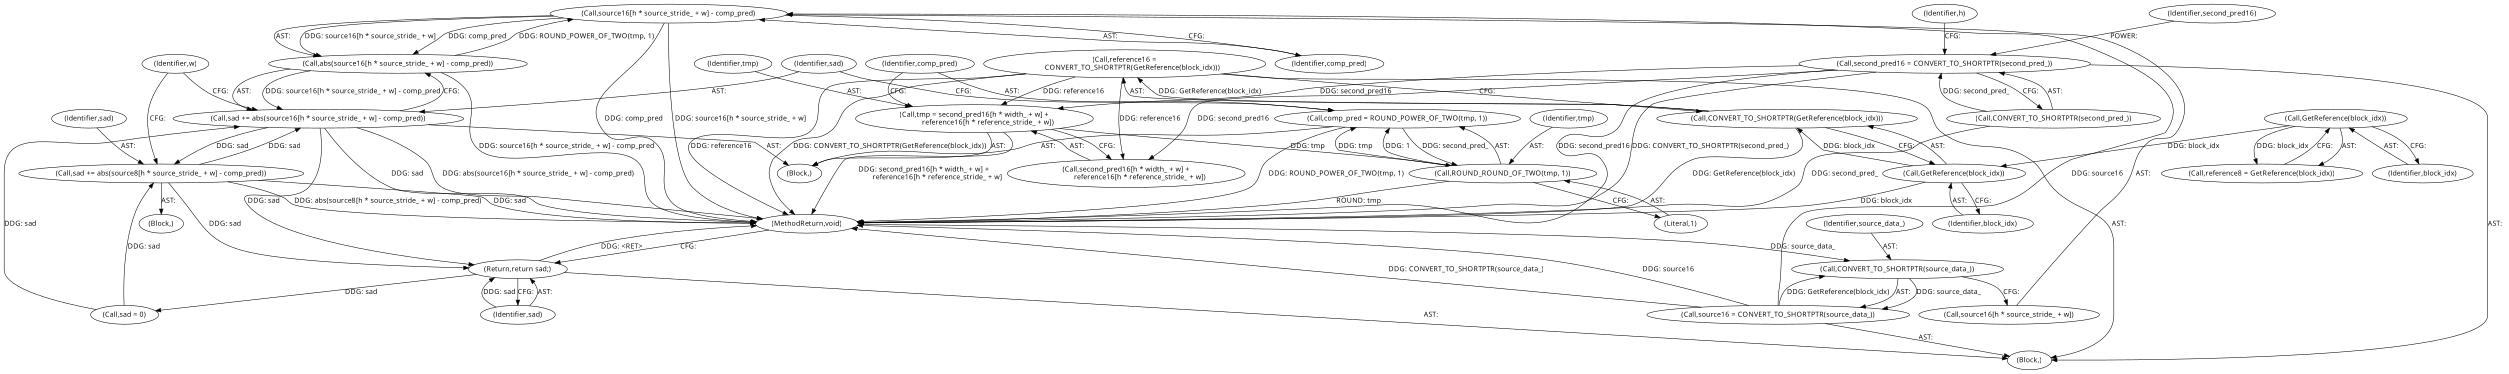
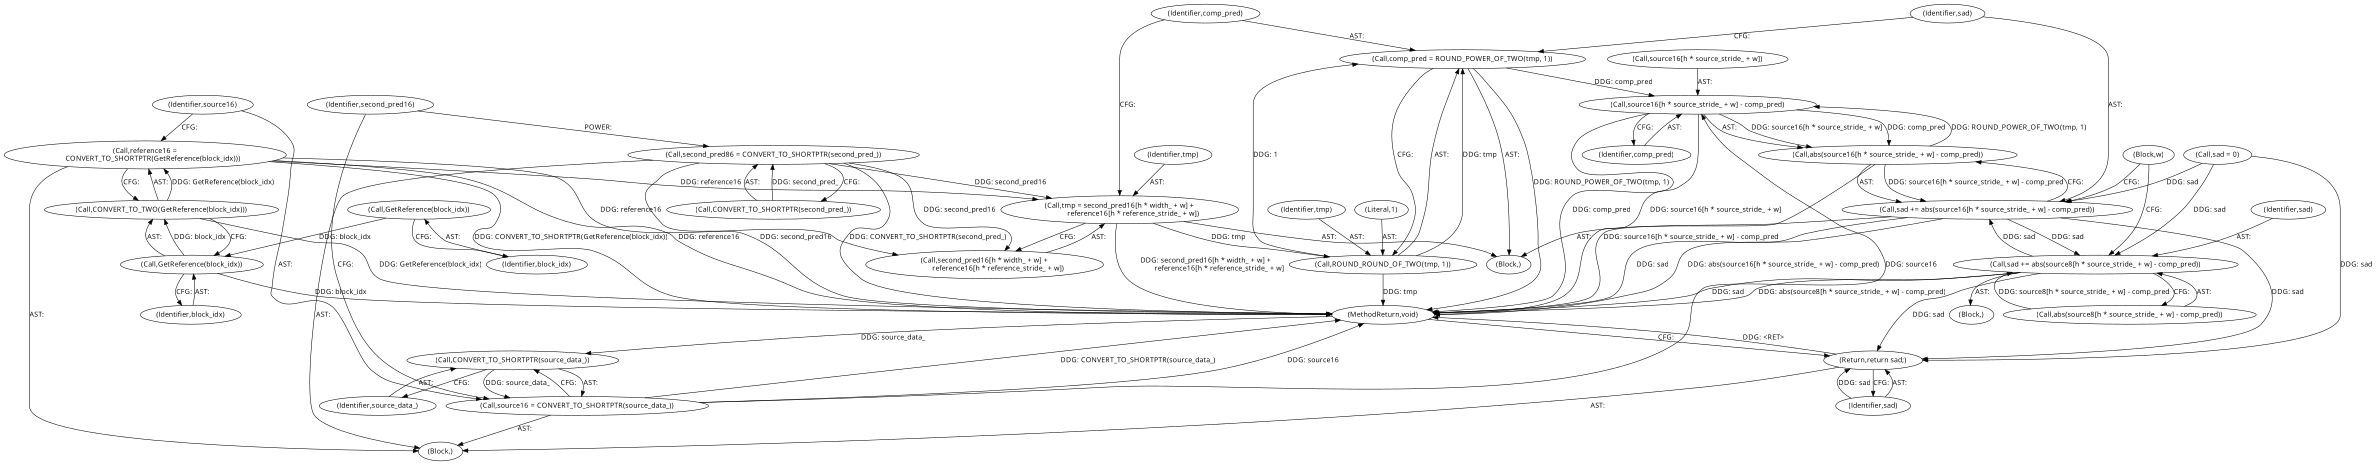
  digraph {
    fontname="Open Sans"
    node [fontname="Open Sans"]
    edge [fontname="Open Sans"]
    n1 [label="(Call,source16[h * source_stride_ + w] - comp_pred)"]
    n2 [label="(Call,abs(source16[h * source_stride_ + w] - comp_pred))"]
    n3 [label="(MethodReturn,void)"]
    n4 [label="(Identifier,comp_pred)"]
    n5 [label="(Call,sad += abs(source16[h * source_stride_ + w] - comp_pred))"]
    n6 [label="(Call,CONVERT_TO_SHORTPTR(source_data_))"]
    n7 [label="(Return,return sad;)"]
    n8 [label="(Call,source16 = CONVERT_TO_SHORTPTR(source_data_))"]
    n9 [label="(Block,)"]
    n10 [label="(Identifier,source_data_)"]
    n11 [label="(Call,comp_pred = ROUND_POWER_OF_TWO(tmp, 1))"]
    n12 [label="(Call,ROUND_ROUND_OF_TWO(tmp, 1))"]
    n13 [label="(Block,)"]
    n14 [label="(Literal,1)"]
    n15 [label="(Call,tmp = second_pred16[h * width_ + w] +\n              reference16[h * reference_stride_ + w])"]
    n16 [label="(Call,second_pred16[h * width_ + w] +\n              reference16[h * reference_stride_ + w])"]
-   n17 [label="(Call,second_pred16 = CONVERT_TO_SHORTPTR(second_pred_))"]
+   n17 [label="(Call,second_pred86 = CONVERT_TO_SHORTPTR(second_pred_))"]
    n18 [label="(Call,CONVERT_TO_SHORTPTR(second_pred_))"]
    n19 [label="(Call,reference16 =\n        CONVERT_TO_SHORTPTR(GetReference(block_idx)))"]
-   n20 [label="(Call,CONVERT_TO_SHORTPTR(GetReference(block_idx)))"]
+   n20 [label="(Call,CONVERT_TO_TWO(GetReference(block_idx)))"]
    n21 [label="(Call,GetReference(block_idx))"]
    n22 [label="(Identifier,block_idx)"]
    n23 [label="(Call,GetReference(block_idx))"]
-   n24 [label="(Call,reference8 = GetReference(block_idx))"]
    n25 [label="(Identifier,block_idx)"]
    n26 [label="(Call,sad += abs(source8[h * source_stride_ + w] - comp_pred))"]
    n27 [label="(Block,)"]
+   n28 [label="(Call,abs(source8[h * source_stride_ + w] - comp_pred))"]
    n29 [label="(Identifier,sad)"]
    n30 [label="(Identifier,comp_pred)"]
    n31 [label="(Identifier,sad)"]
    n32 [label="(Identifier,sad)"]
    n33 [label="(Call,source16[h * source_stride_ + w])"]
-   n34 [label="(Identifier,h)"]
    n35 [label="(Call,sad = 0)"]
    n36 [label="(Identifier,tmp)"]
    n37 [label="(Identifier,second_pred16)"]
-   n38 [label="(Identifier,w)"]
+   n38 [label="(Block,w)"]
+   n39 [label="(Identifier,source16)"]
    n40 [label="(Identifier,tmp)"]
    n1 -> n2 [label="AST: "]
    n1 -> n2 [label="DDG: source16[h * source_stride_ + w]"]
    n1 -> n2 [label="DDG: comp_pred"]
    n1 -> n3 [label="DDG: comp_pred"]
    n1 -> n3 [label="DDG: source16[h * source_stride_ + w]"]
    n1 -> n4 [label="CFG: "]
    n2 -> n1 [label="DDG: ROUND_POWER_OF_TWO(tmp, 1)"]
    n2 -> n3 [label="DDG: source16[h * source_stride_ + w] - comp_pred"]
    n2 -> n5 [label="AST: "]
    n2 -> n5 [label="DDG: source16[h * source_stride_ + w] - comp_pred"]
    n3 -> n6 [label="DDG: source_data_"]
    n3 -> n7 [label="CFG: "]
    n4 -> n1 [label="AST: "]
    n5 -> n2 [label="CFG: "]
    n5 -> n3 [label="DDG: sad"]
    n5 -> n3 [label="DDG: abs(source16[h * source_stride_ + w] - comp_pred)"]
    n5 -> n7 [label="DDG: sad"]
    n5 -> n13 [label="AST: "]
    n5 -> n26 [label="DDG: sad"]
    n6 -> n8 [label="AST: "]
    n6 -> n8 [label="DDG: source_data_"]
-   n6 -> n33 [label="CFG: "]
+   n6 -> n10 [label="CFG: "]
    n7 -> n3 [label="DDG: <RET>"]
    n7 -> n9 [label="AST: "]
    n7 -> n29 [label="CFG: "]
    n8 -> n1 [label="DDG: source16"]
    n8 -> n3 [label="DDG: CONVERT_TO_SHORTPTR(source_data_)"]
    n8 -> n3 [label="DDG: source16"]
-   n8 -> n6 [label="DDG: GetReference(block_idx)"]
+   n8 -> n6 [label="CFG: "]
    n8 -> n9 [label="AST: "]
    n10 -> n6 [label="AST: "]
+   n11 -> n1 [label="DDG: comp_pred"]
    n11 -> n3 [label="DDG: ROUND_POWER_OF_TWO(tmp, 1)"]
-   n11 -> n12 [label="DDG: second_pred_"]
+   n11 -> n12 [label="CFG: "]
    n11 -> n13 [label="AST: "]
-   n12 -> n3 [label="ROUND: tmp"]
+   n12 -> n3 [label="DDG: tmp"]
    n12 -> n11 [label="AST: "]
    n12 -> n11 [label="DDG: tmp"]
    n12 -> n11 [label="DDG: 1"]
-   n12 -> n14 [label="CFG: "]
    n14 -> n12 [label="AST: "]
    n15 -> n3 [label="DDG: second_pred16[h * width_ + w] +\n              reference16[h * reference_stride_ + w]"]
    n15 -> n12 [label="DDG: tmp"]
    n15 -> n13 [label="AST: "]
    n15 -> n16 [label="CFG: "]
    n16 -> n15 [label="AST: "]
    n17 -> n3 [label="DDG: second_pred16"]
    n17 -> n3 [label="DDG: CONVERT_TO_SHORTPTR(second_pred_)"]
    n17 -> n9 [label="AST: "]
    n17 -> n15 [label="DDG: second_pred16"]
    n17 -> n16 [label="DDG: second_pred16"]
    n17 -> n18 [label="CFG: "]
-   n18 -> n3 [label="DDG: second_pred_"]
    n18 -> n17 [label="AST: "]
    n18 -> n17 [label="DDG: second_pred_"]
    n19 -> n3 [label="DDG: CONVERT_TO_SHORTPTR(GetReference(block_idx))"]
    n19 -> n3 [label="DDG: reference16"]
    n19 -> n9 [label="AST: "]
    n19 -> n15 [label="DDG: reference16"]
    n19 -> n16 [label="DDG: reference16"]
    n19 -> n20 [label="CFG: "]
    n20 -> n3 [label="DDG: GetReference(block_idx)"]
    n20 -> n19 [label="AST: "]
    n20 -> n19 [label="DDG: GetReference(block_idx)"]
    n20 -> n21 [label="CFG: "]
    n21 -> n3 [label="DDG: block_idx"]
    n21 -> n20 [label="AST: "]
    n21 -> n20 [label="DDG: block_idx"]
    n21 -> n22 [label="CFG: "]
    n22 -> n21 [label="AST: "]
    n23 -> n21 [label="DDG: block_idx"]
-   n23 -> n24 [label="AST: "]
-   n23 -> n24 [label="DDG: block_idx"]
    n23 -> n25 [label="CFG: "]
-   n24 -> n23 [label="CFG: "]
    n25 -> n23 [label="AST: "]
    n26 -> n3 [label="DDG: abs(source8[h * source_stride_ + w] - comp_pred)"]
    n26 -> n3 [label="DDG: sad"]
    n26 -> n5 [label="DDG: sad"]
    n26 -> n7 [label="DDG: sad"]
    n26 -> n27 [label="AST: "]
+   n26 -> n28 [label="CFG: "]
+   n28 -> n26 [label="AST: "]
+   n28 -> n26 [label="DDG: source8[h * source_stride_ + w] - comp_pred"]
    n29 -> n7 [label="AST: "]
    n29 -> n7 [label="DDG: sad"]
    n30 -> n11 [label="AST: "]
    n30 -> n15 [label="CFG: "]
    n31 -> n26 [label="AST: "]
    n32 -> n5 [label="AST: "]
    n32 -> n11 [label="CFG: "]
    n33 -> n1 [label="AST: "]
-   n34 -> n17 [label="CFG: "]
    n35 -> n5 [label="DDG: sad"]
-   n7 -> n35 [label="DDG: sad"]
+   n35 -> n7 [label="DDG: sad"]
    n35 -> n26 [label="DDG: sad"]
    n36 -> n15 [label="AST: "]
+   n37 -> n8 [label="CFG: "]
    n37 -> n17 [label="POWER: "]
    n38 -> n5 [label="CFG: "]
    n38 -> n26 [label="CFG: "]
+   n39 -> n8 [label="AST: "]
+   n39 -> n19 [label="CFG: "]
    n40 -> n12 [label="AST: "]
  }
